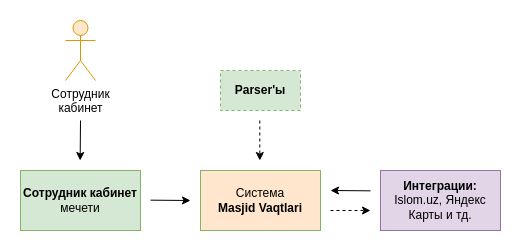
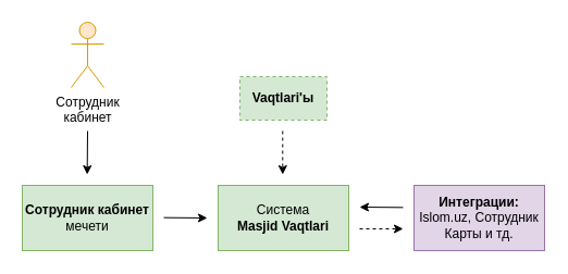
  <mxCell id="0" />
  <mxCell id="1" parent="0" />
  <mxCell id="2" value="Сотрудник&lt;div&gt;кабинет&lt;/div&gt;" style="shape=umlActor;verticalLabelPosition=bottom;verticalAlign=top;html=1;outlineConnect=0;fillColor=#ffe6cc;strokeColor=#d79b00;labelBorderColor=none;fontColor=default;" vertex="1" parent="1"><mxGeometry x="65" y="20" width="30" height="60" as="geometry" /></mxCell>
  <mxCell id="3" value="&lt;b&gt;Сотрудник кабинет &lt;/b&gt;мечети" style="rounded=0;whiteSpace=wrap;html=1;fillColor=#d5e8d4;strokeColor=#82b366;" vertex="1" parent="1"><mxGeometry x="20" y="170" width="120" height="60" as="geometry" /></mxCell>
- <mxCell id="4" value="Система&lt;div&gt;&lt;b&gt;Masjid Vaqtlari&lt;/b&gt;&lt;/div&gt;" style="rounded=0;whiteSpace=wrap;html=1;fillColor=#ffe6cc;strokeColor=#82b366;" vertex="1" parent="1"><mxGeometry x="200" y="170" width="120" height="60" as="geometry" /></mxCell>
- <mxCell id="5" value="&lt;b&gt;Интеграции:&lt;/b&gt;&lt;div&gt;Islom.uz, Яндекс Карты и тд.&lt;/div&gt;" style="rounded=0;whiteSpace=wrap;html=1;fillColor=#e1d5e7;strokeColor=#9673a6;" vertex="1" parent="1"><mxGeometry x="380" y="170" width="120" height="60" as="geometry" /></mxCell>
+ <mxCell id="4" value="Система&lt;div&gt;&lt;b&gt;Masjid Vaqtlari&lt;/b&gt;&lt;/div&gt;" style="rounded=0;whiteSpace=wrap;html=1;fillColor=#d5e8d4;strokeColor=#82b366;" vertex="1" parent="1"><mxGeometry x="200" y="170" width="120" height="60" as="geometry" /></mxCell>
+ <mxCell id="5" value="&lt;b&gt;Интеграции:&lt;/b&gt;&lt;div&gt;Islom.uz, Сотрудник Карты и тд.&lt;/div&gt;" style="rounded=0;whiteSpace=wrap;html=1;fillColor=#e1d5e7;strokeColor=#9673a6;" vertex="1" parent="1"><mxGeometry x="380" y="170" width="120" height="60" as="geometry" /></mxCell>
  <mxCell id="6" value="" style="endArrow=classic;html=1;rounded=0;" edge="1" parent="1"><mxGeometry width="50" height="50" relative="1" as="geometry"><mxPoint x="80" y="120" as="sourcePoint" /><mxPoint x="79.66" y="160" as="targetPoint" /></mxGeometry></mxCell>
  <mxCell id="7" value="" style="endArrow=classic;html=1;rounded=0;" edge="1" parent="1"><mxGeometry width="50" height="50" relative="1" as="geometry"><mxPoint x="150" y="199.66" as="sourcePoint" /><mxPoint x="190" y="200" as="targetPoint" /></mxGeometry></mxCell>
  <mxCell id="8" value="" style="endArrow=classic;html=1;rounded=0;" edge="1" parent="1"><mxGeometry width="50" height="50" relative="1" as="geometry"><mxPoint x="370" y="190.34" as="sourcePoint" /><mxPoint x="330" y="190" as="targetPoint" /></mxGeometry></mxCell>
- <mxCell id="9" value="Parser'ы" style="rounded=0;whiteSpace=wrap;html=1;fillColor=#d5e8d4;strokeColor=#82b366;fontStyle=1;dashed=1;" vertex="1" parent="1"><mxGeometry x="220" y="70" width="80" height="40" as="geometry" /></mxCell>
+ <mxCell id="9" value="Vaqtlari'ы" style="rounded=0;whiteSpace=wrap;html=1;fillColor=#d5e8d4;strokeColor=#82b366;fontStyle=1;dashed=1;" vertex="1" parent="1"><mxGeometry x="220" y="70" width="80" height="40" as="geometry" /></mxCell>
  <mxCell id="10" value="" style="endArrow=classic;html=1;rounded=0;dashed=1;" edge="1" parent="1"><mxGeometry width="50" height="50" relative="1" as="geometry"><mxPoint x="259.31" y="120" as="sourcePoint" /><mxPoint x="259.31" y="160" as="targetPoint" /></mxGeometry></mxCell>
  <mxCell id="11" value="" style="endArrow=classic;html=1;rounded=0;dashed=1;" edge="1" parent="1"><mxGeometry width="50" height="50" relative="1" as="geometry"><mxPoint x="330" y="210" as="sourcePoint" /><mxPoint x="370" y="210" as="targetPoint" /></mxGeometry></mxCell>
